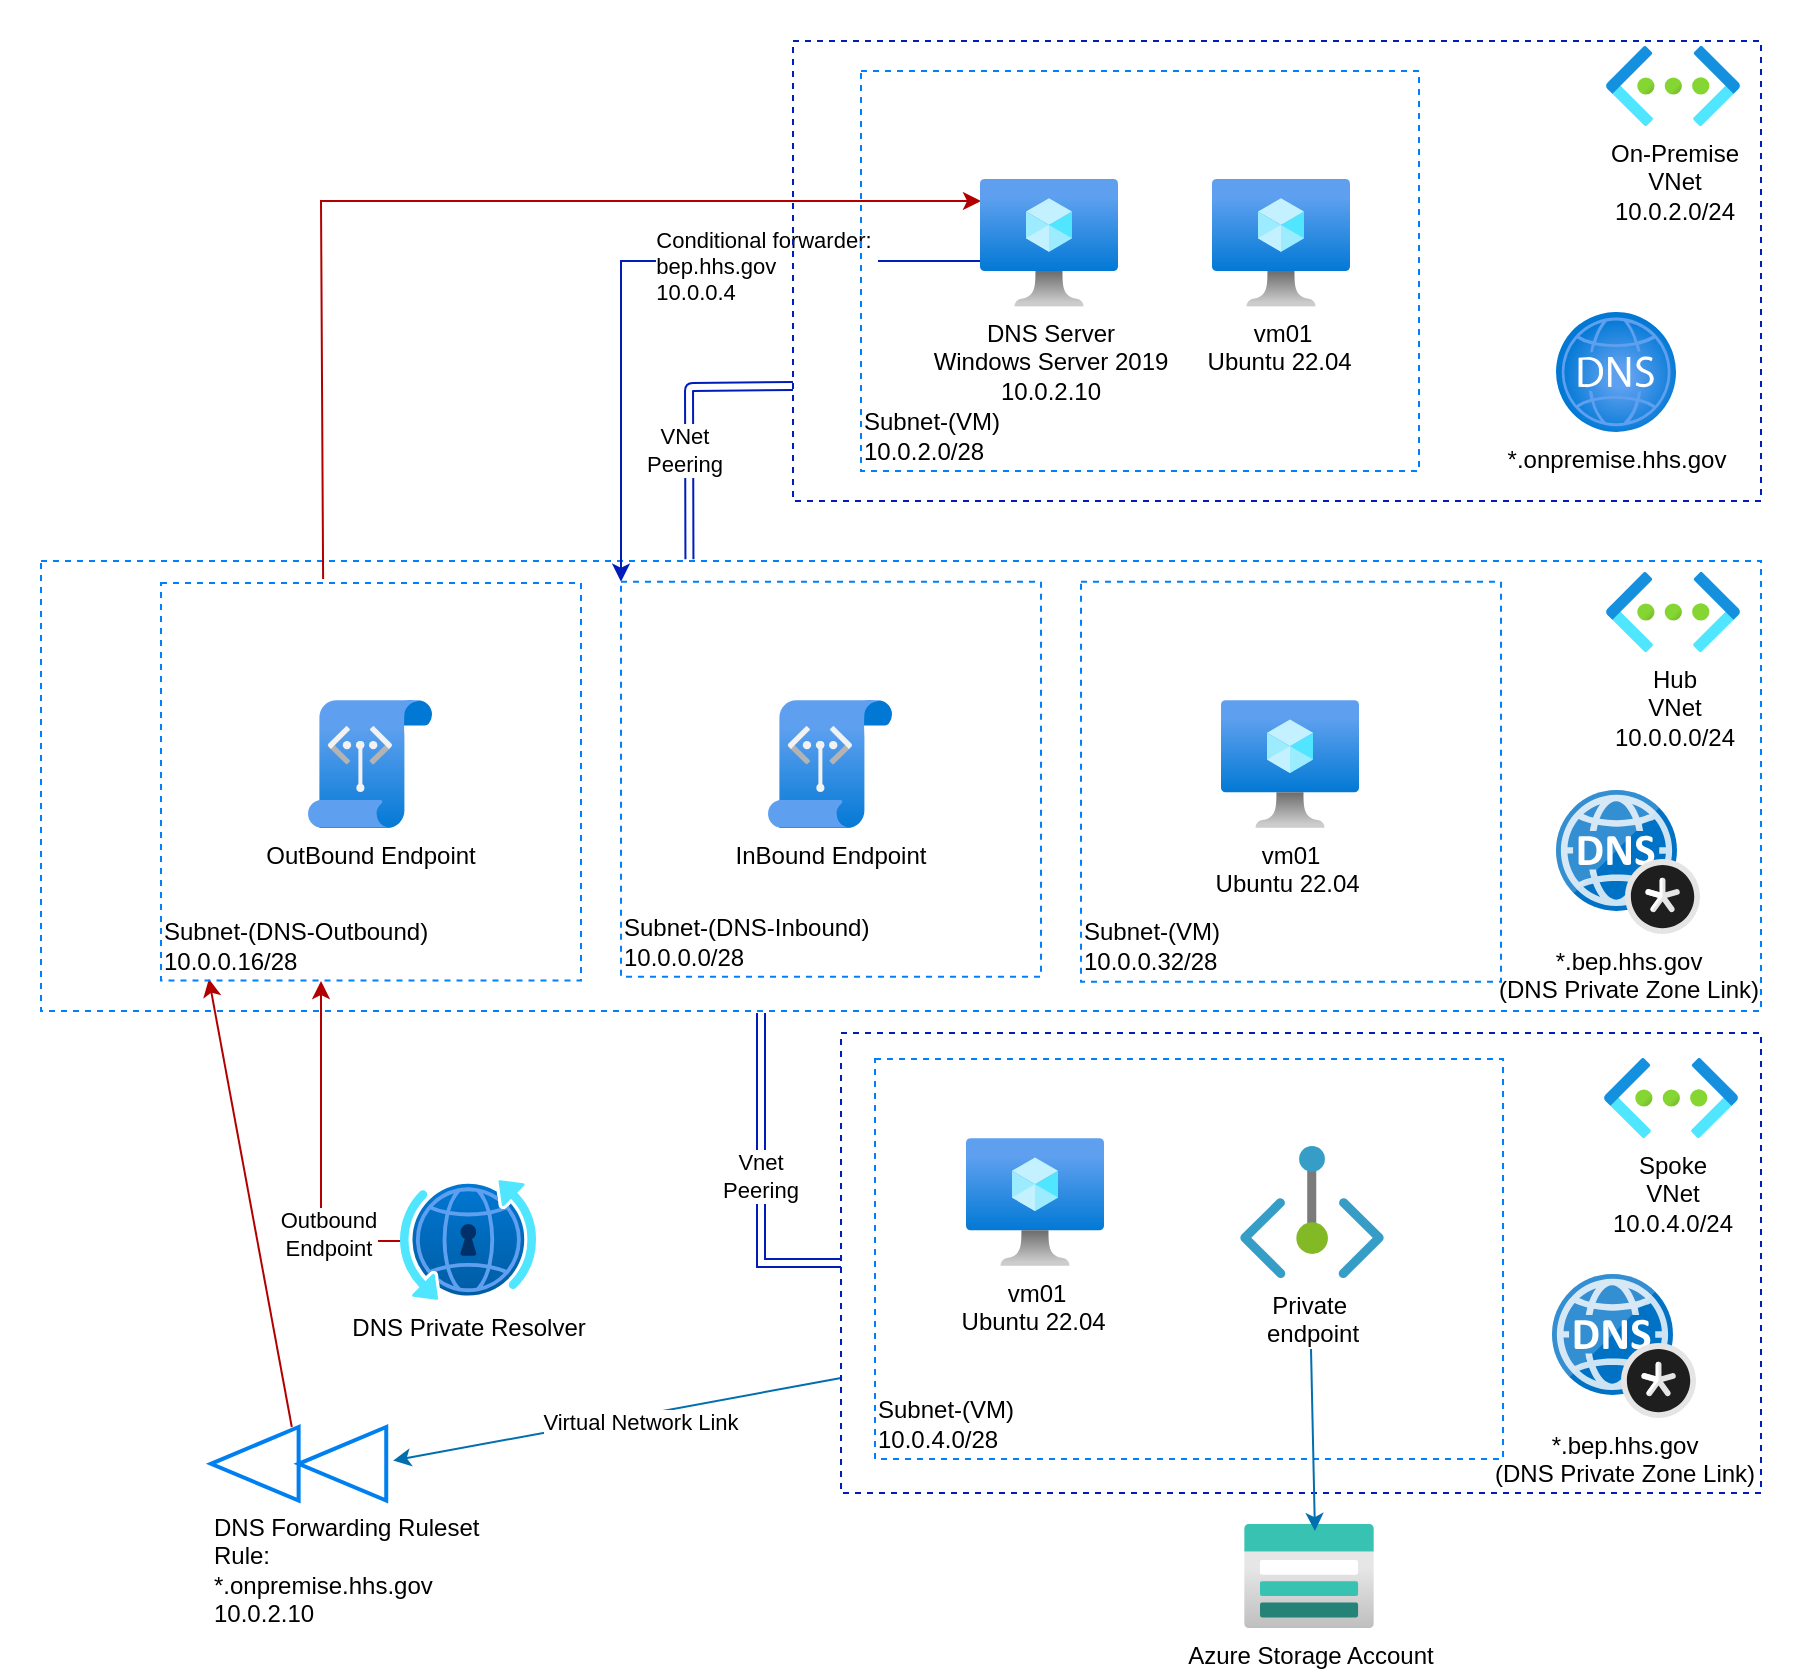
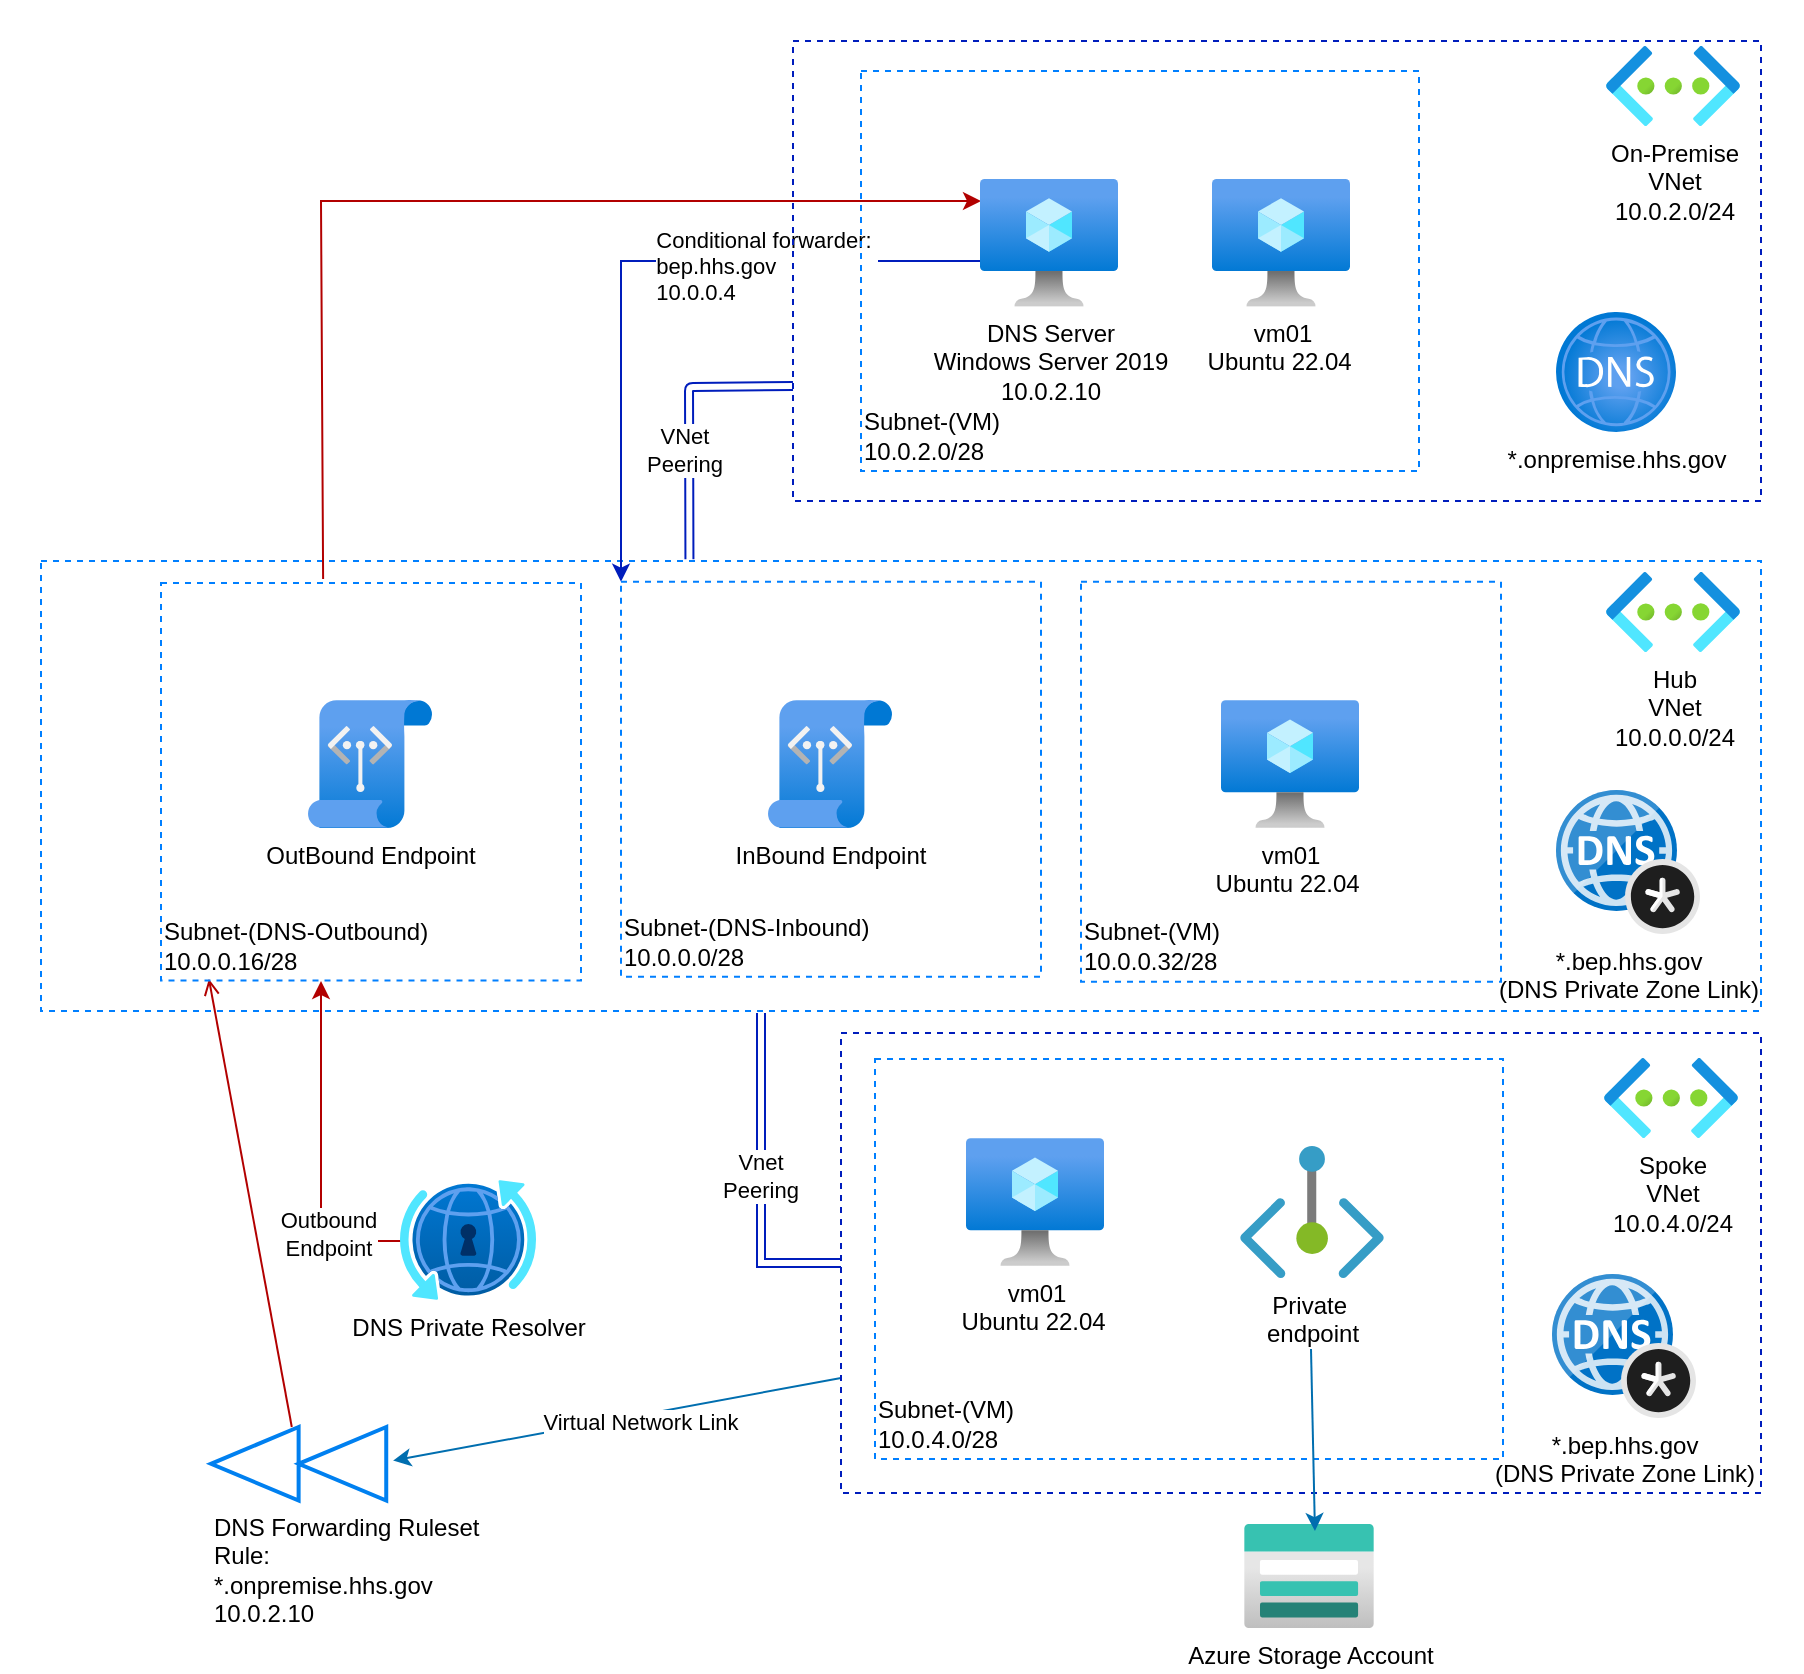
  <mxCell id="0" />
  <mxCell id="1" parent="0" />
  <mxCell id="2" style="edgeStyle=none;html=1;fillColor=#1ba1e2;strokeColor=#006EAF;exitX=0;exitY=0.75;exitDx=0;exitDy=0;entryX=-0.039;entryY=0.457;entryDx=0;entryDy=0;entryPerimeter=0;" parent="1" source="10" target="5" edge="1"><mxGeometry relative="1" as="geometry"><mxPoint x="270" y="850" as="targetPoint" /></mxGeometry></mxCell>
  <mxCell id="3" value="Virtual Network Link" style="edgeLabel;html=1;align=center;verticalAlign=middle;resizable=0;points=[];" parent="2" vertex="1" connectable="0"><mxGeometry x="-0.095" y="3" relative="1" as="geometry"><mxPoint as="offset" /></mxGeometry></mxCell>
- <mxCell id="4" style="edgeStyle=none;html=1;fillColor=#e51400;strokeColor=#B20000;entryX=0.114;entryY=0.996;entryDx=0;entryDy=0;entryPerimeter=0;" parent="1" source="5" target="29" edge="1"><mxGeometry relative="1" as="geometry"><mxPoint x="100" y="560" as="targetPoint" /></mxGeometry></mxCell>
+ <mxCell id="4" style="edgeStyle=none;html=1;fillColor=#e51400;strokeColor=#B20000;entryX=0.114;entryY=0.996;entryDx=0;entryDy=0;entryPerimeter=0;endArrow=open;" parent="1" source="5" target="29" edge="1"><mxGeometry relative="1" as="geometry"><mxPoint x="100" y="560" as="targetPoint" /></mxGeometry></mxCell>
  <mxCell id="5" value="DNS Forwarding Ruleset&lt;br&gt;&lt;div style=&quot;&quot;&gt;Rule:&lt;/div&gt;*.onpremise.hhs.gov&lt;br&gt;10.0.2.10" style="html=1;verticalLabelPosition=bottom;align=left;labelBackgroundColor=#ffffff;verticalAlign=top;strokeWidth=2;strokeColor=#0080F0;shadow=0;dashed=0;shape=mxgraph.ios7.icons.forward;fillStyle=dots;fillColor=none;flipH=1;" parent="1" vertex="1"><mxGeometry x="105" y="713" width="87.62" height="36.8" as="geometry" /></mxCell>
  <mxCell id="6" style="edgeStyle=none;html=1;strokeColor=#B20000;" parent="1" source="8" edge="1"><mxGeometry relative="1" as="geometry"><Array as="points"><mxPoint x="160" y="620" /></Array><mxPoint x="160" y="490" as="targetPoint" /></mxGeometry></mxCell>
  <mxCell id="7" value="Outbound &lt;br&gt;Endpoint" style="edgeLabel;html=1;align=center;verticalAlign=middle;resizable=0;points=[];" parent="6" vertex="1" connectable="0"><mxGeometry x="-0.487" y="-3" relative="1" as="geometry"><mxPoint as="offset" /></mxGeometry></mxCell>
  <mxCell id="8" value="DNS Private Resolver" style="aspect=fixed;html=1;points=[];align=center;image;fontSize=12;image=img/lib/azure2/networking/DNS_Private_Resolver.svg;dashed=1;labelBackgroundColor=none;fillStyle=dots;strokeColor=#000000;fillColor=none;" parent="1" vertex="1"><mxGeometry x="200" y="590" width="68" height="60" as="geometry" /></mxCell>
  <mxCell id="9" value="" style="group" parent="1" vertex="1" connectable="0"><mxGeometry x="360" y="516" width="520" height="230" as="geometry" /></mxCell>
  <mxCell id="10" value="OnPremise&lt;br&gt;10.0.2.0/24" style="rounded=0;whiteSpace=wrap;html=1;dashed=1;labelBackgroundColor=none;fillStyle=dots;strokeColor=#001DBC;fillColor=none;verticalAlign=bottom;align=left;fontColor=#ffffff;" parent="9" vertex="1"><mxGeometry x="60" width="460" height="230" as="geometry" /></mxCell>
  <mxCell id="11" value="Spoke&lt;br&gt;VNet&lt;br&gt;10.0.4.0/24" style="aspect=fixed;html=1;points=[];align=center;image;fontSize=12;image=img/lib/azure2/networking/Virtual_Networks.svg;" parent="9" vertex="1"><mxGeometry x="442" y="13" width="67" height="40" as="geometry" /></mxCell>
  <mxCell id="12" value="&lt;div style=&quot;&quot;&gt;Subnet-(VM)&lt;/div&gt;&lt;div style=&quot;&quot;&gt;&lt;span style=&quot;background-color: initial;&quot;&gt;10.0.4.0/28&lt;/span&gt;&lt;/div&gt;" style="rounded=0;whiteSpace=wrap;html=1;strokeWidth=1;fillColor=none;container=0;movable=1;resizable=1;rotatable=1;deletable=1;editable=1;connectable=1;verticalAlign=bottom;align=left;dashed=1;strokeColor=#007FFF;fontColor=#000000;" parent="9" vertex="1"><mxGeometry x="77" y="13" width="314" height="200" as="geometry"><mxRectangle x="1210" y="330" width="50" height="40" as="alternateBounds" /></mxGeometry></mxCell>
  <mxCell id="13" value="*.bep.hhs.gov&lt;br&gt;(DNS Private Zone Link)" style="sketch=0;aspect=fixed;html=1;points=[];align=center;image;fontSize=12;image=img/lib/mscae/DNS_Private_Zones.svg;dashed=1;labelBackgroundColor=none;fillStyle=dots;strokeColor=#000000;fillColor=none;" parent="9" vertex="1"><mxGeometry x="416" y="121" width="72" height="72" as="geometry" /></mxCell>
  <mxCell id="14" value="vm01&lt;br&gt;Ubuntu 22.04&amp;nbsp;" style="aspect=fixed;html=1;points=[];align=center;image;fontSize=12;image=img/lib/azure2/compute/Virtual_Machine.svg;labelBackgroundColor=none;container=0;" parent="9" vertex="1"><mxGeometry x="123.001" y="53.0" width="69" height="64" as="geometry" /></mxCell>
  <mxCell id="15" value="Private&amp;nbsp;&lt;br&gt;endpoint&lt;br&gt;" style="aspect=fixed;html=1;points=[];align=center;image;fontSize=12;image=img/lib/azure2/networking/Private_Endpoint.svg;" vertex="1" parent="9"><mxGeometry x="260" y="57" width="72" height="66" as="geometry" /></mxCell>
  <mxCell id="16" value="Out" style="rounded=0;whiteSpace=wrap;html=1;dashed=1;labelBackgroundColor=none;fillStyle=dots;strokeColor=#007FFF;fillColor=none;verticalAlign=bottom;align=left;fontColor=#ffffff;" parent="1" vertex="1"><mxGeometry x="20" y="280" width="860" height="225" as="geometry" /></mxCell>
  <mxCell id="17" value="Hub&lt;br&gt;VNet&lt;br&gt;10.0.0.0/24" style="aspect=fixed;html=1;points=[];align=center;image;fontSize=12;image=img/lib/azure2/networking/Virtual_Networks.svg;dashed=1;labelBackgroundColor=none;fillStyle=dots;strokeColor=#000000;fillColor=none;" parent="1" vertex="1"><mxGeometry x="803" y="286" width="67" height="40" as="geometry" /></mxCell>
  <mxCell id="18" style="edgeStyle=none;html=1;strokeColor=#B20000;rounded=0;exitX=0.386;exitY=-0.01;exitDx=0;exitDy=0;exitPerimeter=0;" parent="1" source="29" edge="1"><mxGeometry relative="1" as="geometry"><mxPoint x="490" y="100" as="targetPoint" /><Array as="points"><mxPoint x="160" y="100" /></Array><mxPoint x="120" y="240" as="sourcePoint" /></mxGeometry></mxCell>
  <mxCell id="19" style="edgeStyle=none;html=1;strokeColor=#001DBC;entryX=0;entryY=0;entryDx=0;entryDy=0;rounded=0;fillColor=#0050ef;" parent="1" target="27" edge="1"><mxGeometry relative="1" as="geometry"><mxPoint x="490" y="130" as="sourcePoint" /><Array as="points"><mxPoint x="310" y="130" /></Array><mxPoint x="300" y="293.75" as="targetPoint" /></mxGeometry></mxCell>
  <mxCell id="20" value="Conditional forwarder:&amp;nbsp;&lt;br&gt;&lt;div style=&quot;text-align: left;&quot;&gt;bep.hhs.gov&lt;/div&gt;&lt;div style=&quot;text-align: left;&quot;&gt;10.0.0.4&lt;/div&gt;" style="edgeLabel;html=1;align=center;verticalAlign=middle;resizable=0;points=[];" parent="19" vertex="1" connectable="0"><mxGeometry x="-0.367" y="2" relative="1" as="geometry"><mxPoint as="offset" /></mxGeometry></mxCell>
  <mxCell id="21" value="Vnet&lt;br&gt;Peering" style="edgeStyle=none;rounded=0;html=1;strokeColor=#001DBC;exitX=0;exitY=0.5;exitDx=0;exitDy=0;shape=link;fillColor=#0050ef;" parent="1" source="10" edge="1"><mxGeometry relative="1" as="geometry"><mxPoint x="380" y="506" as="targetPoint" /><Array as="points"><mxPoint x="380" y="631" /></Array></mxGeometry></mxCell>
  <mxCell id="22" style="edgeStyle=none;html=1;exitX=0;exitY=0.75;exitDx=0;exitDy=0;entryX=0.377;entryY=-0.004;entryDx=0;entryDy=0;entryPerimeter=0;shape=link;fillColor=#0050ef;strokeColor=#001DBC;" parent="1" source="24" target="16" edge="1"><mxGeometry relative="1" as="geometry"><Array as="points"><mxPoint x="344" y="193" /></Array></mxGeometry></mxCell>
  <mxCell id="23" value="VNet&lt;br&gt;Peering" style="edgeLabel;html=1;align=center;verticalAlign=middle;resizable=0;points=[];" parent="22" vertex="1" connectable="0"><mxGeometry x="0.202" y="-3" relative="1" as="geometry"><mxPoint as="offset" /></mxGeometry></mxCell>
  <mxCell id="24" value="OnPremise&lt;br&gt;10.0.2.0/24" style="rounded=0;whiteSpace=wrap;html=1;dashed=1;labelBackgroundColor=none;fillStyle=dots;strokeColor=#001DBC;fillColor=none;verticalAlign=bottom;align=left;fontColor=#ffffff;" parent="1" vertex="1"><mxGeometry x="396" y="20" width="484" height="230" as="geometry" /></mxCell>
  <mxCell id="25" value="On-Premise &lt;br&gt;VNet&lt;br&gt;&lt;div style=&quot;&quot;&gt;10.0.2.0/24&lt;/div&gt;" style="aspect=fixed;html=1;points=[];align=center;image;fontSize=12;image=img/lib/azure2/networking/Virtual_Networks.svg;" parent="1" vertex="1"><mxGeometry x="803" y="23" width="67" height="40" as="geometry" /></mxCell>
  <mxCell id="26" value="*.onpremise.hhs.gov" style="aspect=fixed;html=1;points=[];align=center;image;fontSize=12;image=img/lib/azure2/networking/DNS_Zones.svg;dashed=1;labelBackgroundColor=none;fillStyle=dots;strokeColor=#007FFF;fillColor=none;" parent="1" vertex="1"><mxGeometry x="778" y="156" width="60" height="60" as="geometry" /></mxCell>
  <mxCell id="27" value="&lt;div style=&quot;&quot;&gt;Subnet-(DNS-Inbound)&lt;/div&gt;&lt;div style=&quot;&quot;&gt;&lt;span style=&quot;background-color: initial;&quot;&gt;10.0.0.0/28&lt;/span&gt;&lt;/div&gt;" style="rounded=0;whiteSpace=wrap;html=1;strokeWidth=1;fillColor=none;container=1;movable=1;resizable=1;rotatable=1;deletable=1;editable=1;connectable=1;verticalAlign=bottom;align=left;dashed=1;strokeColor=#007FFF;fontColor=#000000;" parent="1" vertex="1"><mxGeometry x="310" y="290.37" width="210" height="197.5" as="geometry"><mxRectangle x="1210" y="330" width="50" height="40" as="alternateBounds" /></mxGeometry></mxCell>
  <mxCell id="28" value="InBound Endpoint" style="aspect=fixed;html=1;points=[];align=center;image;fontSize=12;image=img/lib/azure2/networking/Service_Endpoint_Policies.svg;dashed=1;labelBackgroundColor=none;fillStyle=dots;strokeColor=#000000;fillColor=none;" parent="1" vertex="1"><mxGeometry x="384" y="350" width="62" height="64" as="geometry" /></mxCell>
  <mxCell id="29" value="&lt;div style=&quot;&quot;&gt;Subnet-(DNS-Outbound)&lt;/div&gt;&lt;div style=&quot;&quot;&gt;&lt;span style=&quot;background-color: initial;&quot;&gt;10.0.0.16/28&lt;/span&gt;&lt;/div&gt;" style="rounded=0;whiteSpace=wrap;html=1;strokeWidth=1;fillColor=none;container=1;movable=1;resizable=1;rotatable=1;deletable=1;editable=1;connectable=1;verticalAlign=bottom;align=left;dashed=1;strokeColor=#007FFF;fontColor=#000000;" parent="1" vertex="1"><mxGeometry x="80" y="290.99" width="210" height="198.75" as="geometry"><mxRectangle x="1210" y="330" width="50" height="40" as="alternateBounds" /></mxGeometry></mxCell>
  <mxCell id="30" value="OutBound Endpoint" style="aspect=fixed;html=1;points=[];align=center;image;fontSize=12;image=img/lib/azure2/networking/Service_Endpoint_Policies.svg;dashed=1;labelBackgroundColor=none;fillStyle=dots;strokeColor=#000000;fillColor=none;" parent="1" vertex="1"><mxGeometry x="154" y="350" width="62" height="64" as="geometry" /></mxCell>
  <mxCell id="31" value="&lt;div style=&quot;&quot;&gt;Subnet-(VM)&lt;/div&gt;&lt;div style=&quot;&quot;&gt;&lt;span style=&quot;background-color: initial;&quot;&gt;10.0.0.32/28&lt;/span&gt;&lt;/div&gt;" style="rounded=0;whiteSpace=wrap;html=1;strokeWidth=1;fillColor=none;container=1;movable=1;resizable=1;rotatable=1;deletable=1;editable=1;connectable=1;verticalAlign=bottom;align=left;dashed=1;strokeColor=#007FFF;fontColor=#000000;" parent="1" vertex="1"><mxGeometry x="540" y="290.37" width="210" height="200" as="geometry"><mxRectangle x="1210" y="330" width="50" height="40" as="alternateBounds" /></mxGeometry></mxCell>
  <mxCell id="32" value="vm01&lt;br&gt;Ubuntu 22.04&amp;nbsp;" style="aspect=fixed;html=1;points=[];align=center;image;fontSize=12;image=img/lib/azure2/compute/Virtual_Machine.svg;labelBackgroundColor=none;" parent="1" vertex="1"><mxGeometry x="610.5" y="350" width="69" height="64" as="geometry" /></mxCell>
  <mxCell id="33" value="&lt;div style=&quot;&quot;&gt;Subnet-(VM)&lt;/div&gt;&lt;div style=&quot;&quot;&gt;&lt;span style=&quot;background-color: initial;&quot;&gt;10.0.2.0/28&lt;/span&gt;&lt;/div&gt;" style="rounded=0;whiteSpace=wrap;html=1;strokeWidth=1;fillColor=none;container=0;movable=1;resizable=1;rotatable=1;deletable=1;editable=1;connectable=1;verticalAlign=bottom;align=left;dashed=1;strokeColor=#007FFF;fontColor=#000000;" parent="1" vertex="1"><mxGeometry x="430" y="35" width="279" height="200" as="geometry"><mxRectangle x="1210" y="330" width="50" height="40" as="alternateBounds" /></mxGeometry></mxCell>
  <mxCell id="34" value="*.bep.hhs.gov&lt;br&gt;(DNS Private Zone Link)" style="sketch=0;aspect=fixed;html=1;points=[];align=center;image;fontSize=12;image=img/lib/mscae/DNS_Private_Zones.svg;dashed=1;labelBackgroundColor=none;fillStyle=dots;strokeColor=#000000;fillColor=none;" parent="1" vertex="1"><mxGeometry x="778" y="395" width="72" height="72" as="geometry" /></mxCell>
  <mxCell id="35" value="vm01&lt;br&gt;Ubuntu 22.04&amp;nbsp;" style="aspect=fixed;html=1;points=[];align=center;image;fontSize=12;image=img/lib/azure2/compute/Virtual_Machine.svg;labelBackgroundColor=none;container=0;" parent="1" vertex="1"><mxGeometry x="606.001" y="89.37" width="69" height="64" as="geometry" /></mxCell>
  <mxCell id="36" value="DNS Server&lt;br&gt;Windows Server 2019&lt;br&gt;10.0.2.10" style="aspect=fixed;html=1;points=[];align=center;image;fontSize=12;image=img/lib/azure2/compute/Virtual_Machine.svg;labelBackgroundColor=none;" parent="1" vertex="1"><mxGeometry x="490" y="89.37" width="69" height="64" as="geometry" /></mxCell>
  <mxCell id="37" value="Azure Storage Account" style="aspect=fixed;html=1;points=[];align=center;image;fontSize=12;image=img/lib/azure2/storage/Storage_Accounts.svg;" parent="1" vertex="1"><mxGeometry x="622" y="762" width="65" height="52" as="geometry" /></mxCell>
  <mxCell id="38" style="edgeStyle=none;html=1;strokeColor=#006EAF;fillColor=#1ba1e2;entryX=0.538;entryY=0.058;entryDx=0;entryDy=0;entryPerimeter=0;" edge="1" parent="1" target="37"><mxGeometry relative="1" as="geometry"><mxPoint x="320" y="497.87" as="targetPoint" /><Array as="points" /><mxPoint x="655" y="674" as="sourcePoint" /></mxGeometry></mxCell>
